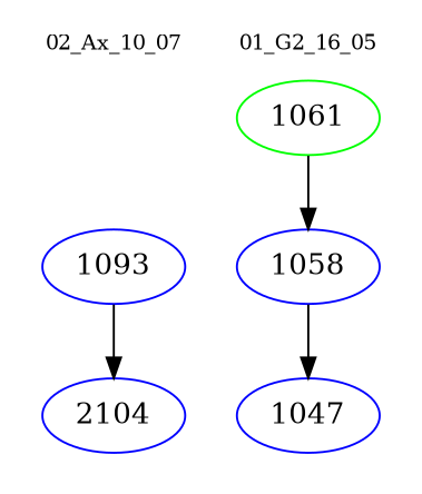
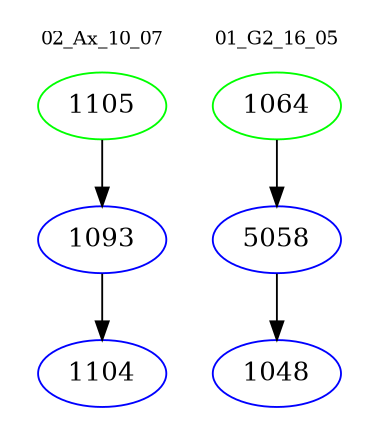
  digraph {
    node [color=blue]
    edge [color=black]
+   n1 [color=green label=1105]
    n2 [label=1093]
-   n3 [label=2104]
-   n4 [color=green label=1061]
-   n5 [label=1058]
-   n6 [label=1047]
+   n3 [label=1104]
+   n4 [color=green label=1064]
+   n5 [label=5058]
+   n6 [label=1048]
    subgraph cluster_1 {
      color=white
      fontsize=10
      label="02_Ax_10_07"
+     n1
      n2
      n3
    }
    subgraph cluster_2 {
      color=white
      fontsize=10
      label="01_G2_16_05"
      n4
      n5
      n6
    }
+   n1 -> n2
    n2 -> n3
    n4 -> n5
    n5 -> n6
  }
